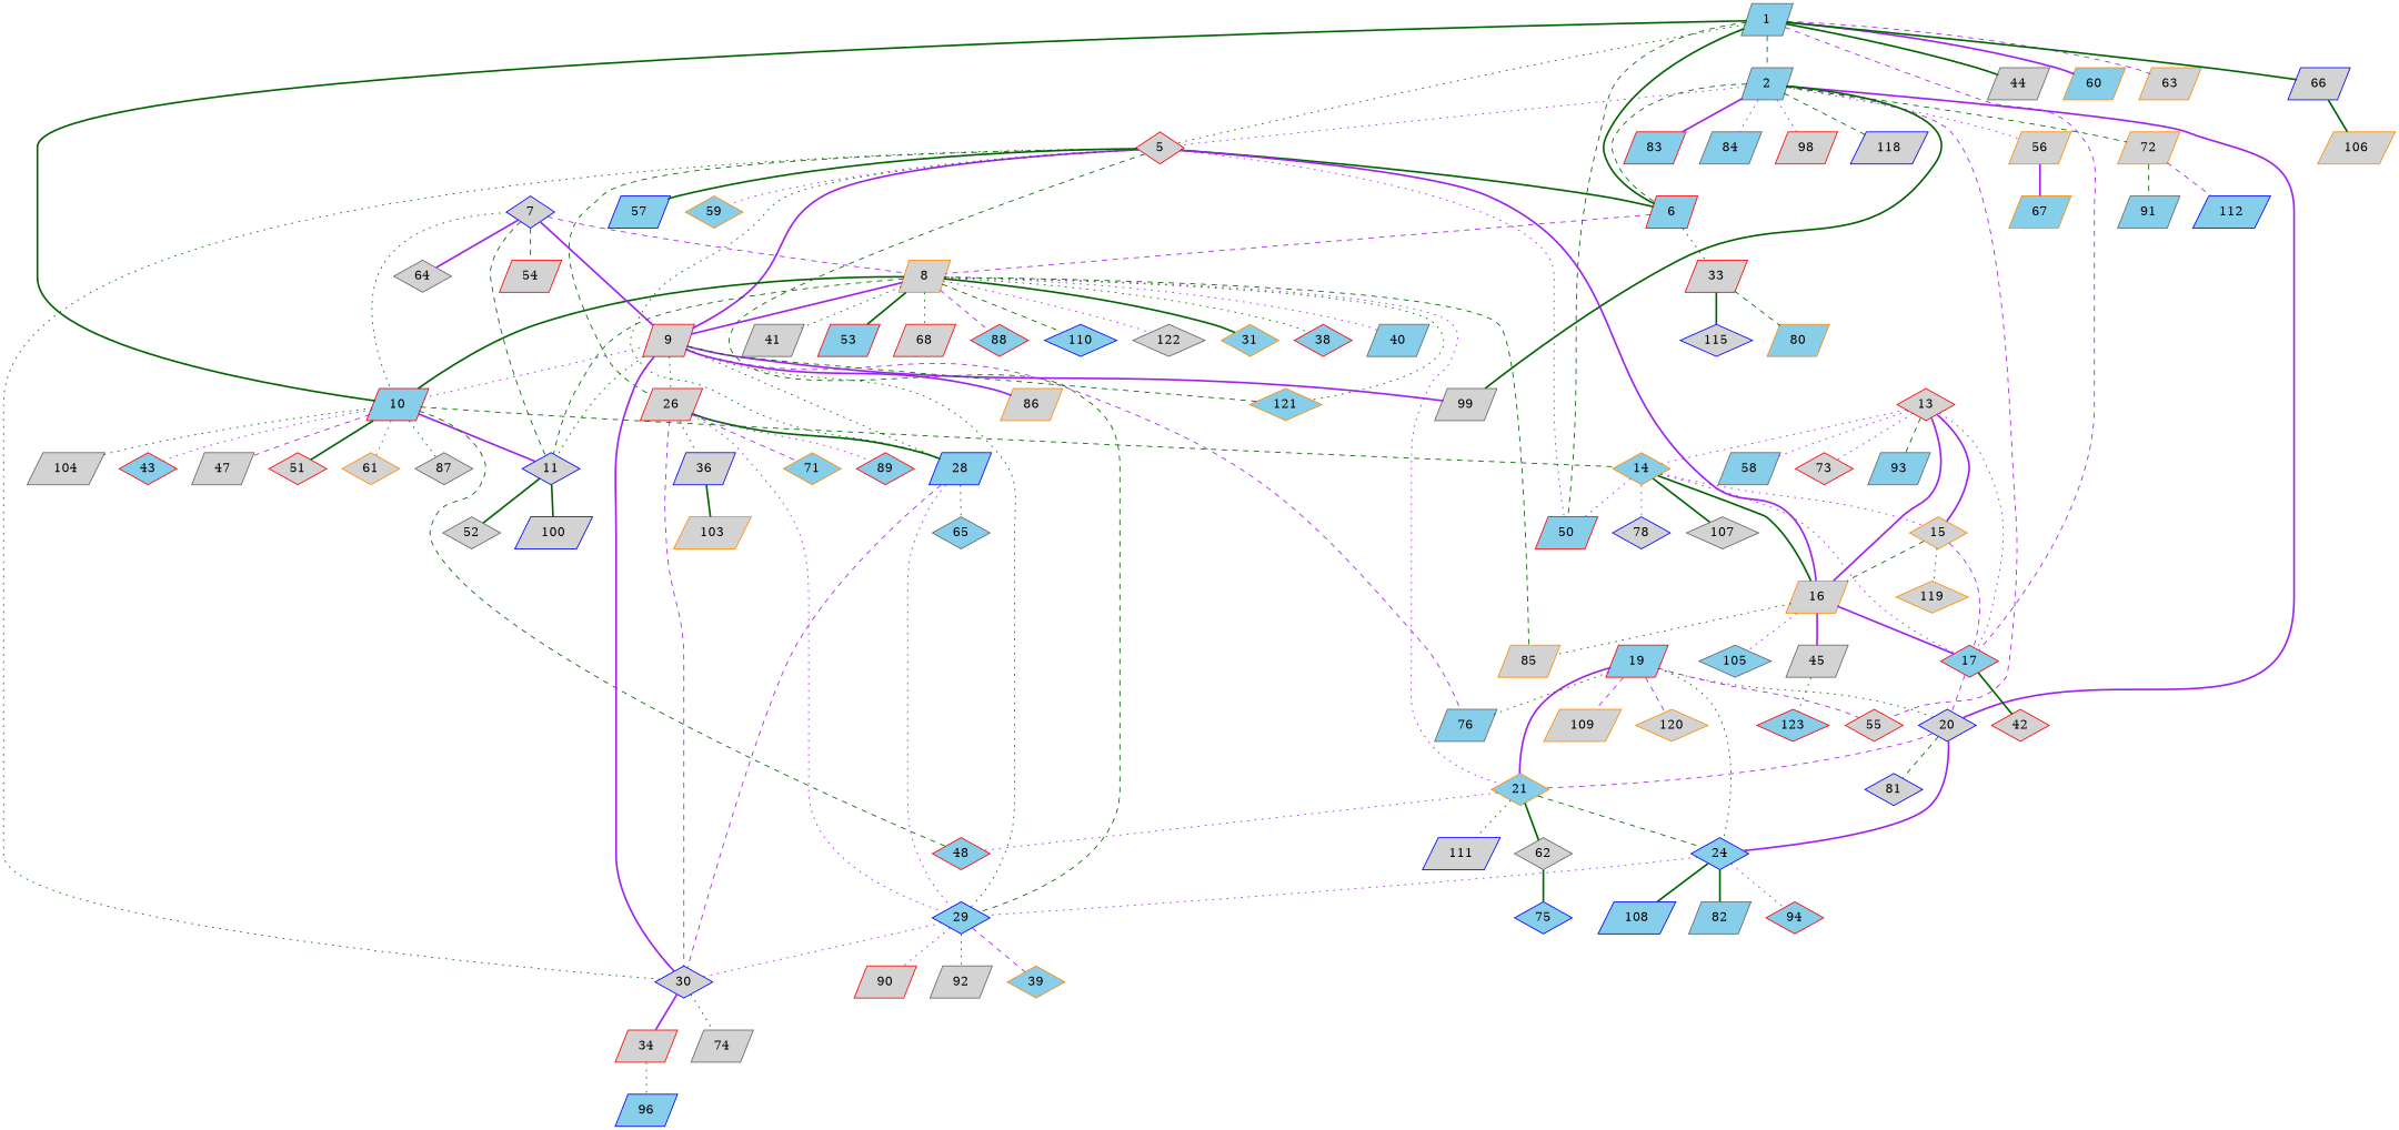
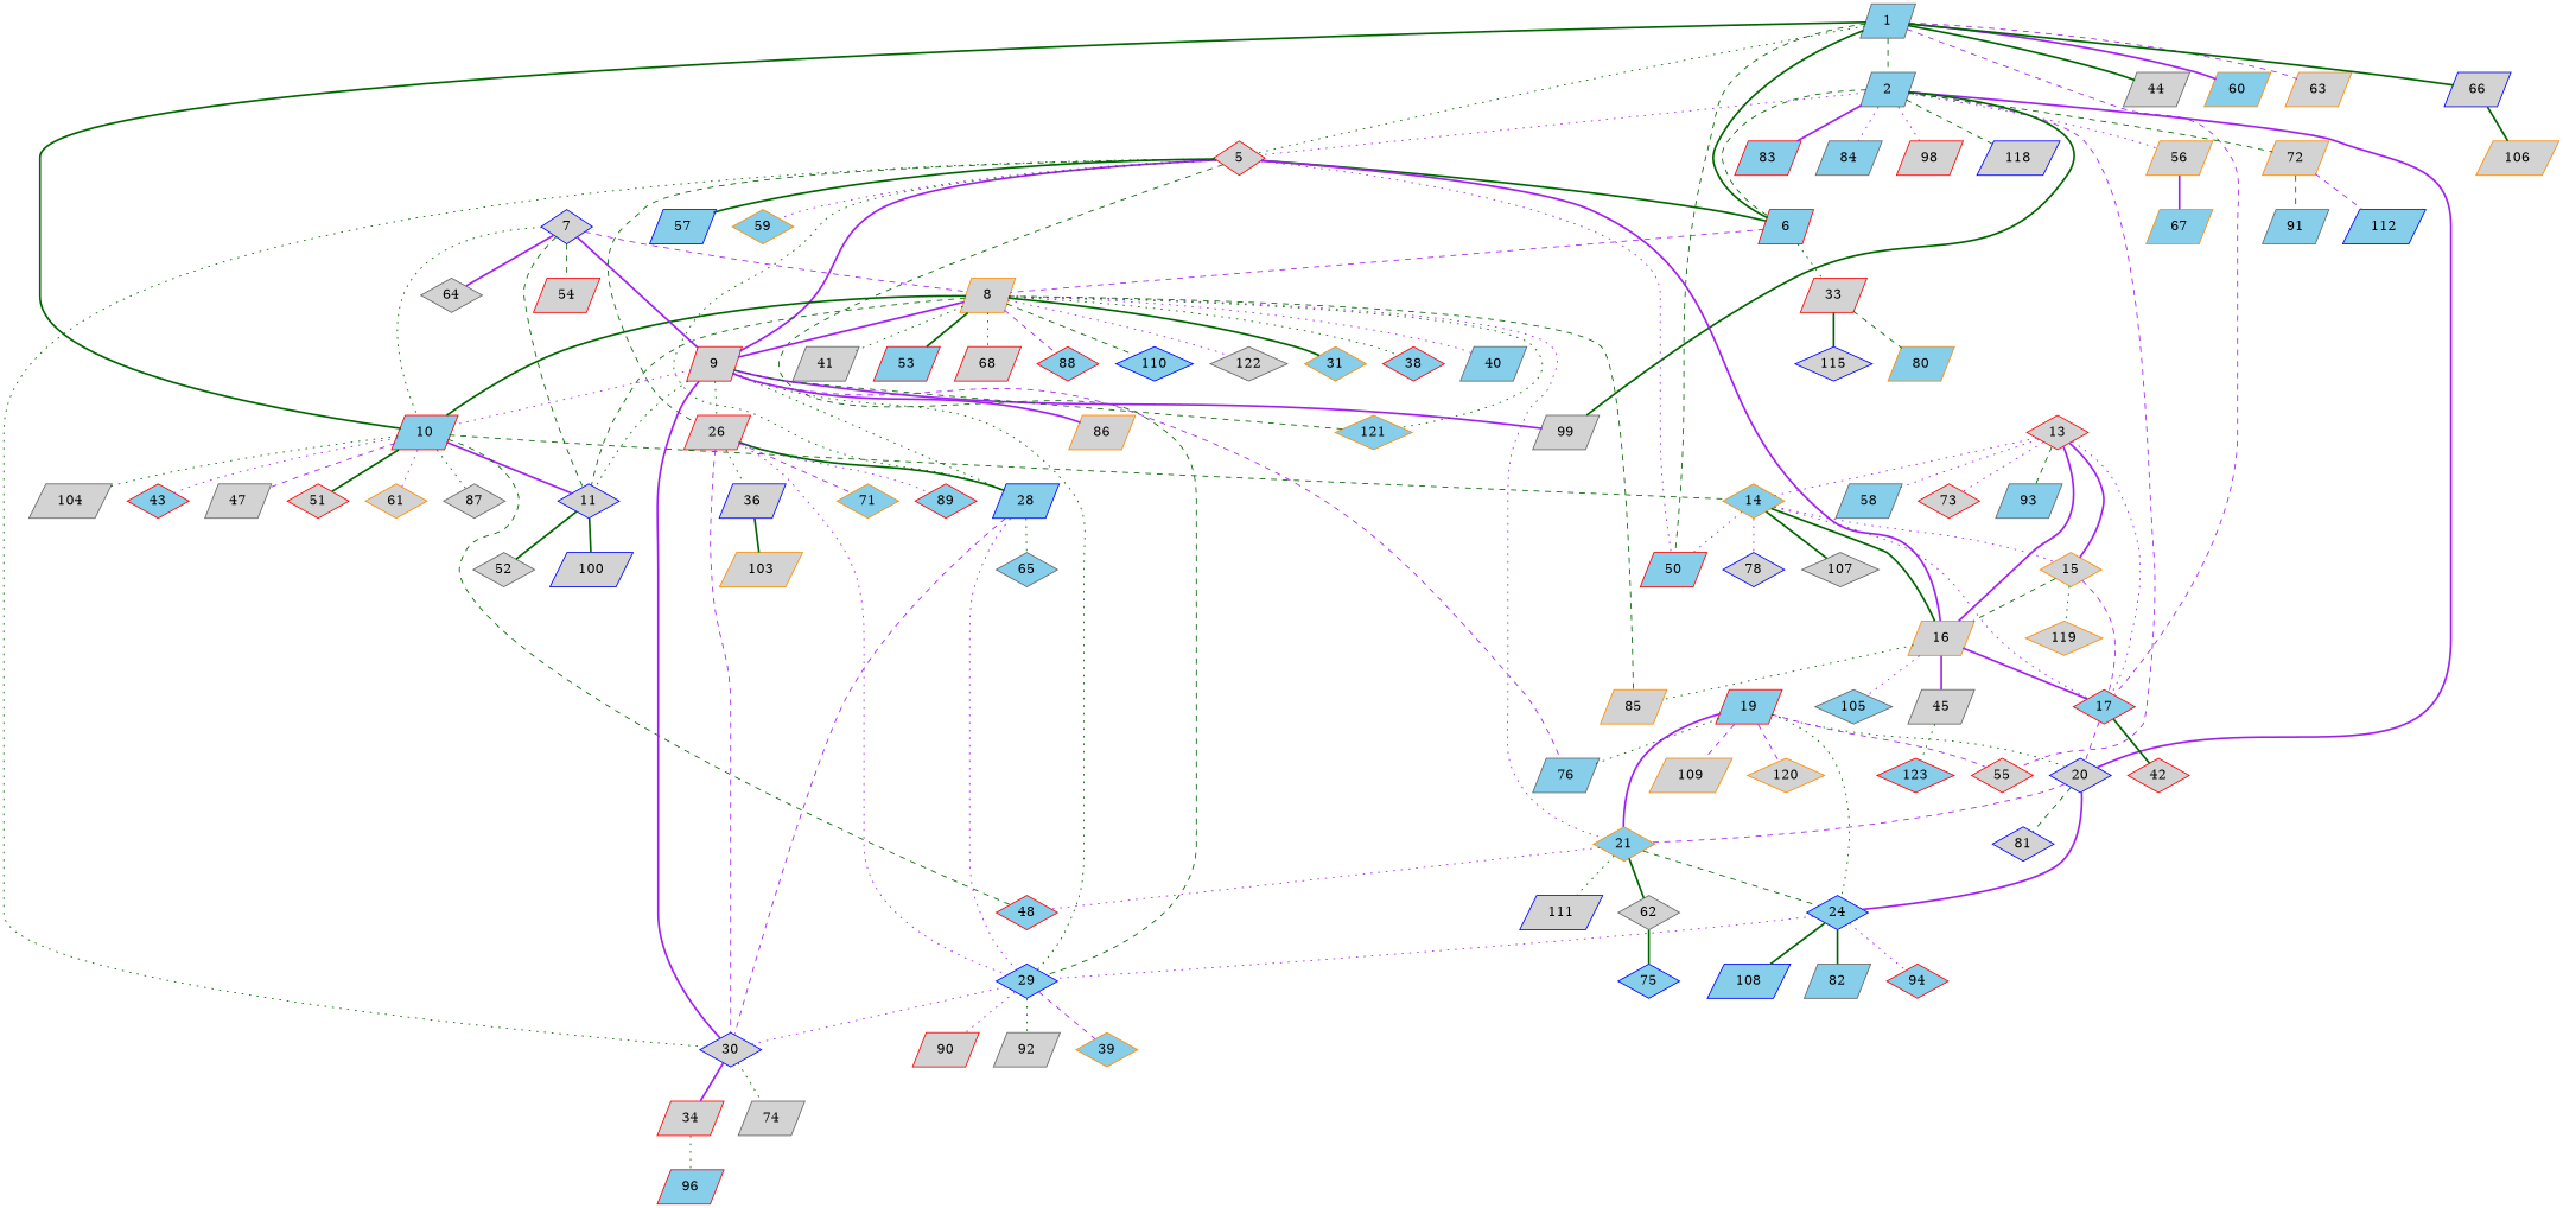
  graph {
    node [color=red fillcolor=lightgrey shape=parallelogram style=filled]
    edge [color=darkgreen style=dotted]
    1 [color=gray40 fillcolor=skyblue super="+4"]
    2 [color=gray40 fillcolor=skyblue super="+3"]
    5 [shape=diamond super="+26"]
    6 [fillcolor=skyblue]
    10 [fillcolor=skyblue super="+79"]
    17 [fillcolor=skyblue shape=diamond super="+32"]
    44 [color=gray40]
    50 [fillcolor=skyblue super="+70"]
    60 [color=darkorange fillcolor=skyblue]
    63 [color=darkorange]
    66 [color=blue]
    20 [color=blue shape=diamond super="+69"]
    55 [shape=diamond]
    56 [color=darkorange]
    72 [color=darkorange super="+117"]
    83 [fillcolor=skyblue]
    84 [color=gray40 fillcolor=skyblue]
    98
    99 [color=gray40]
    118 [color=blue]
    9 [super="+25"]
    16 [color=darkorange super="+18"]
    n23 [label=26 super="+97"]
    28 [color=blue fillcolor=skyblue super="+101"]
    29 [color=blue fillcolor=skyblue shape=diamond super="+102"]
    30 [color=blue shape=diamond super="+49"]
    57 [color=blue fillcolor=skyblue]
    59 [color=darkorange fillcolor=skyblue shape=diamond]
    8 [color=darkorange super="+12"]
    33 [super="+35"]
    11 [color=blue shape=diamond super="+95"]
    14 [color=darkorange fillcolor=skyblue shape=diamond super="+37"]
    43 [fillcolor=skyblue shape=diamond]
    47 [color=gray40]
    48 [fillcolor=skyblue shape=diamond super="+116"]
    51 [shape=diamond]
    61 [color=darkorange shape=diamond]
    87 [color=gray40 shape=diamond]
    104 [color=gray40]
    42 [shape=diamond]
    106 [color=darkorange]
    21 [color=darkorange fillcolor=skyblue shape=diamond super="+22"]
    24 [color=blue fillcolor=skyblue shape=diamond super="+113"]
    81 [color=blue shape=diamond]
    67 [color=darkorange fillcolor=skyblue super="+77"]
    91 [color=gray40 fillcolor=skyblue]
    112 [color=blue fillcolor=skyblue]
    121 [color=darkorange fillcolor=skyblue shape=diamond]
    76 [color=gray40 fillcolor=skyblue]
    86 [color=darkorange]
    85 [color=darkorange]
    45 [color=gray40]
    105 [color=gray40 fillcolor=skyblue shape=diamond]
    36 [color=blue]
    71 [color=darkorange fillcolor=skyblue shape=diamond]
    89 [fillcolor=skyblue shape=diamond]
    65 [color=gray40 fillcolor=skyblue shape=diamond]
    39 [color=darkorange fillcolor=skyblue shape=diamond]
    90
    92 [color=gray40]
    34
    74 [color=gray40]
    31 [color=darkorange fillcolor=skyblue shape=diamond]
    38 [fillcolor=skyblue shape=diamond]
    40 [color=gray40 fillcolor=skyblue]
    41 [color=gray40]
    53 [fillcolor=skyblue super="+114"]
    68
    88 [fillcolor=skyblue shape=diamond]
    110 [color=blue fillcolor=skyblue shape=diamond]
    122 [color=gray40 shape=diamond]
    80 [color=darkorange fillcolor=skyblue]
    115 [color=blue shape=diamond]
    7 [color=blue shape=diamond]
    54
    64 [color=gray40 shape=diamond]
    52 [color=gray40 shape=diamond]
    100 [color=blue]
    62 [color=gray40 shape=diamond]
    111 [color=blue]
    15 [color=darkorange shape=diamond]
    78 [color=blue shape=diamond]
    107 [color=gray40 shape=diamond]
    13 [shape=diamond super="+46"]
    58 [color=gray40 fillcolor=skyblue]
    73 [shape=diamond]
    93 [color=gray40 fillcolor=skyblue]
    119 [color=darkorange shape=diamond]
    123 [fillcolor=skyblue shape=diamond]
    19 [fillcolor=skyblue super="+23"]
    109 [color=darkorange]
    120 [color=darkorange shape=diamond]
    82 [color=gray40 fillcolor=skyblue]
    94 [fillcolor=skyblue shape=diamond]
    108 [color=blue fillcolor=skyblue]
    75 [color=blue fillcolor=skyblue shape=diamond]
    103 [color=darkorange]
-   96 [color=blue fillcolor=skyblue]
+   96 [fillcolor=skyblue]
    1 -- 2 [style=dashed weight=4]
    1 -- 5 [weight=2]
    1 -- 6 [style=bold weight=2]
    1 -- 10 [style=bold]
    1 -- 17 [color=purple style=dashed]
    1 -- 44 [style=bold]
    1 -- 50 [style=dashed]
    1 -- 60 [color=purple style=bold]
    1 -- 63 [color=purple style=dashed]
    1 -- 66 [style=bold]
    2 -- 5 [color=purple weight=2]
    2 -- 6 [style=dashed weight=2]
    2 -- 20 [color=purple style=bold]
    2 -- 55 [color=purple style=dashed]
    2 -- 56 [color=purple]
    2 -- 72 [style=dashed]
    2 -- 83 [color=purple style=bold]
    2 -- 84 [color=purple]
    2 -- 98 [color=purple]
    2 -- 99 [style=bold]
    2 -- 118 [style=dashed]
    5 -- 6 [style=bold]
    5 -- 50 [color=purple]
    5 -- 9 [color=purple style=bold]
    5 -- 16 [color=purple style=bold]
    5 -- n23 [style=dashed]
    5 -- 28
    5 -- 29 [style=dashed]
    5 -- 30
    5 -- 57 [style=bold]
    5 -- 59 [color=purple]
    6 -- 8 [color=purple style=dashed]
    6 -- 33
    10 -- 11 [color=purple style=bold]
    10 -- 14 [style=dashed]
    10 -- 43 [color=purple]
    10 -- 47 [color=purple style=dashed]
    10 -- 48 [style=dashed]
    10 -- 51 [style=bold]
    10 -- 61 [color=purple]
    10 -- 87
    10 -- 104
    17 -- 20 [color=purple style=dashed]
    17 -- 42 [style=bold]
    66 -- 106 [style=bold]
    20 -- 21 [color=purple style=dashed weight=2]
    20 -- 24 [color=purple style=bold]
    20 -- 81 [style=dashed]
    56 -- 67 [color=purple style=bold]
    72 -- 91 [style=dashed]
    72 -- 112 [color=purple style=dashed]
    9 -- 10 [color=purple]
    9 -- 99 [color=purple style=bold]
    9 -- n23
    9 -- 28
    9 -- 29
    9 -- 30 [color=purple style=bold]
    9 -- 11
    9 -- 121 [style=dashed]
    9 -- 76 [color=purple style=dashed]
    9 -- 86 [color=purple style=bold]
    16 -- 17 [color=purple style=bold weight=2]
    16 -- 85
    16 -- 45 [color=purple style=bold]
    16 -- 105 [color=purple]
    n23 -- 28 [style=bold]
    n23 -- 29 [color=purple]
    n23 -- 30 [color=purple style=dashed]
    n23 -- 36
    n23 -- 71 [color=purple style=dashed]
    n23 -- 89 [color=purple]
    28 -- 29 [color=purple]
    28 -- 30 [color=purple style=dashed]
    28 -- 65
    29 -- 30 [color=purple]
    29 -- 39 [color=purple style=dashed]
    29 -- 90 [color=purple]
    29 -- 92
    30 -- 34 [color=purple style=bold]
    30 -- 74
    8 -- 10 [style=bold weight=2]
    8 -- 9 [color=purple style=bold weight=2]
    8 -- 11 [style=dashed weight=2]
    8 -- 21 [color=purple]
    8 -- 121
    8 -- 85 [style=dashed]
    8 -- 31 [style=bold]
    8 -- 38
    8 -- 40 [color=purple]
    8 -- 41
    8 -- 53 [style=bold]
    8 -- 68
    8 -- 88 [color=purple style=dashed]
    8 -- 110 [style=dashed]
    8 -- 122 [color=purple]
    33 -- 80 [style=dashed]
    33 -- 115 [style=bold]
    11 -- 52 [style=bold]
    11 -- 100 [style=bold]
    14 -- 17 [color=purple]
    14 -- 50 [color=purple]
    14 -- 16 [style=bold weight=2]
    14 -- 15 [color=purple]
    14 -- 78 [color=purple]
    14 -- 107 [style=bold]
    21 -- 48 [color=purple]
    21 -- 24 [style=dashed weight=2]
    21 -- 62 [style=bold]
    21 -- 111
    24 -- 29 [color=purple]
    24 -- 82 [style=bold]
    24 -- 94 [color=purple]
    24 -- 108 [style=bold]
    45 -- 123
    36 -- 103 [style=bold]
    34 -- 96
    7 -- 10
    7 -- 9 [color=purple style=bold]
    7 -- 8 [color=purple style=dashed weight=2]
    7 -- 11 [style=dashed]
    7 -- 54 [style=dashed]
    7 -- 64 [color=purple style=bold]
    62 -- 75 [style=bold]
    15 -- 17 [color=purple style=dashed]
    15 -- 16 [style=dashed weight=2]
    15 -- 119
    13 -- 17 [color=purple]
    13 -- 16 [color=purple style=bold weight=2]
    13 -- 14 [color=purple]
    13 -- 15 [color=purple style=bold]
    13 -- 58 [color=purple]
    13 -- 73 [color=purple]
    13 -- 93 [style=dashed]
    19 -- 20 [weight=2]
    19 -- 55 [color=purple style=dashed]
    19 -- 21 [color=purple style=bold weight=4]
    19 -- 24 [weight=2]
    19 -- 76
    19 -- 109 [color=purple style=dashed]
    19 -- 120 [color=purple style=dashed]
  }
